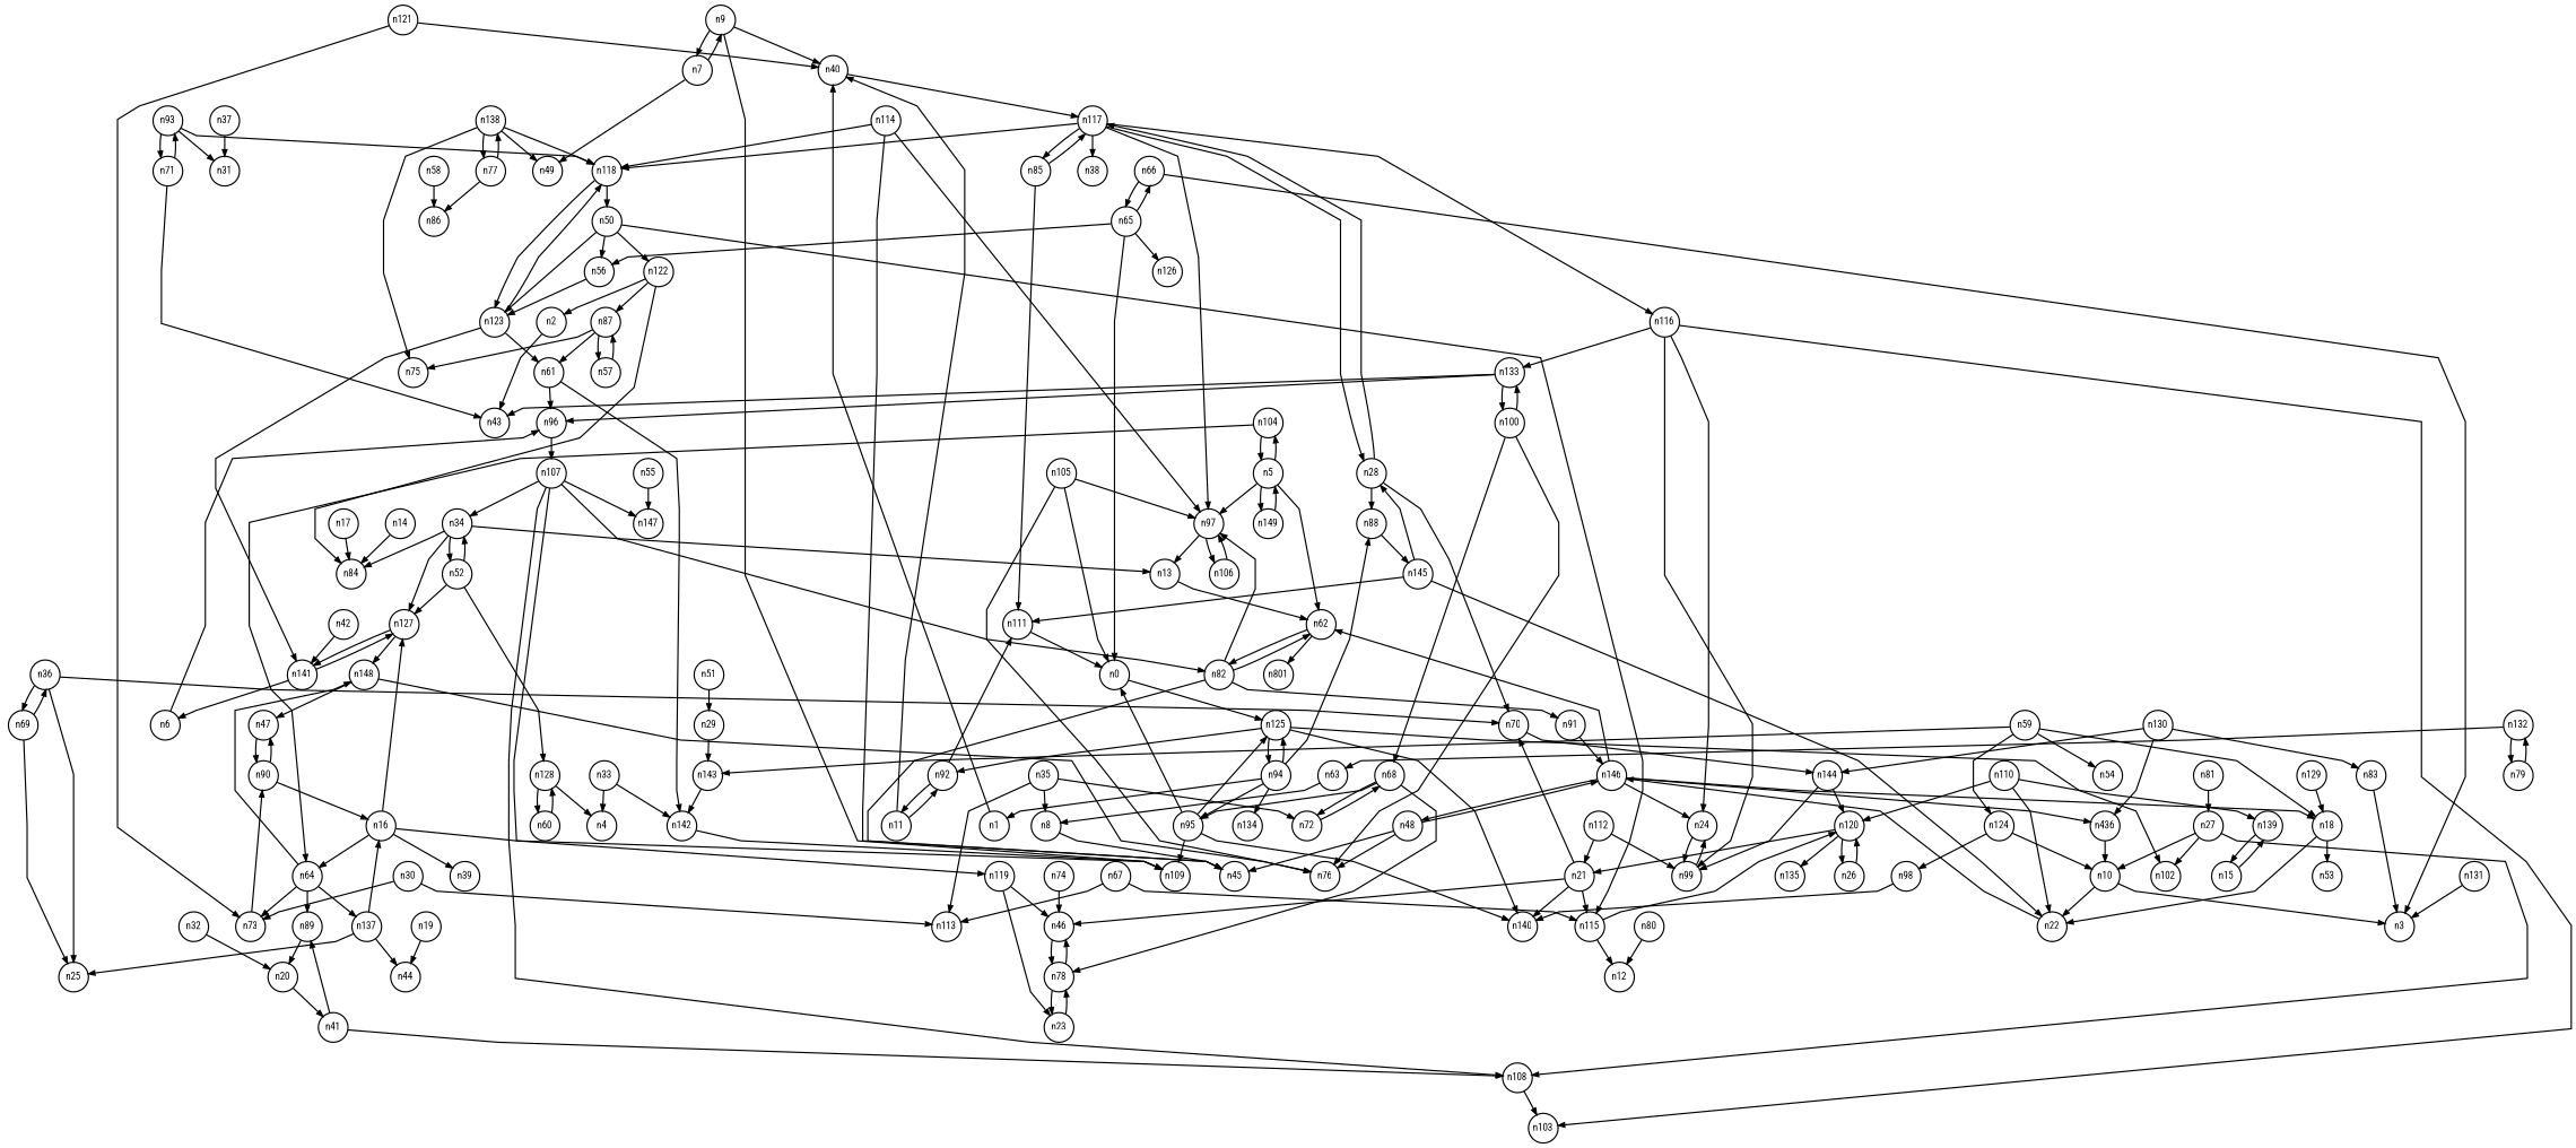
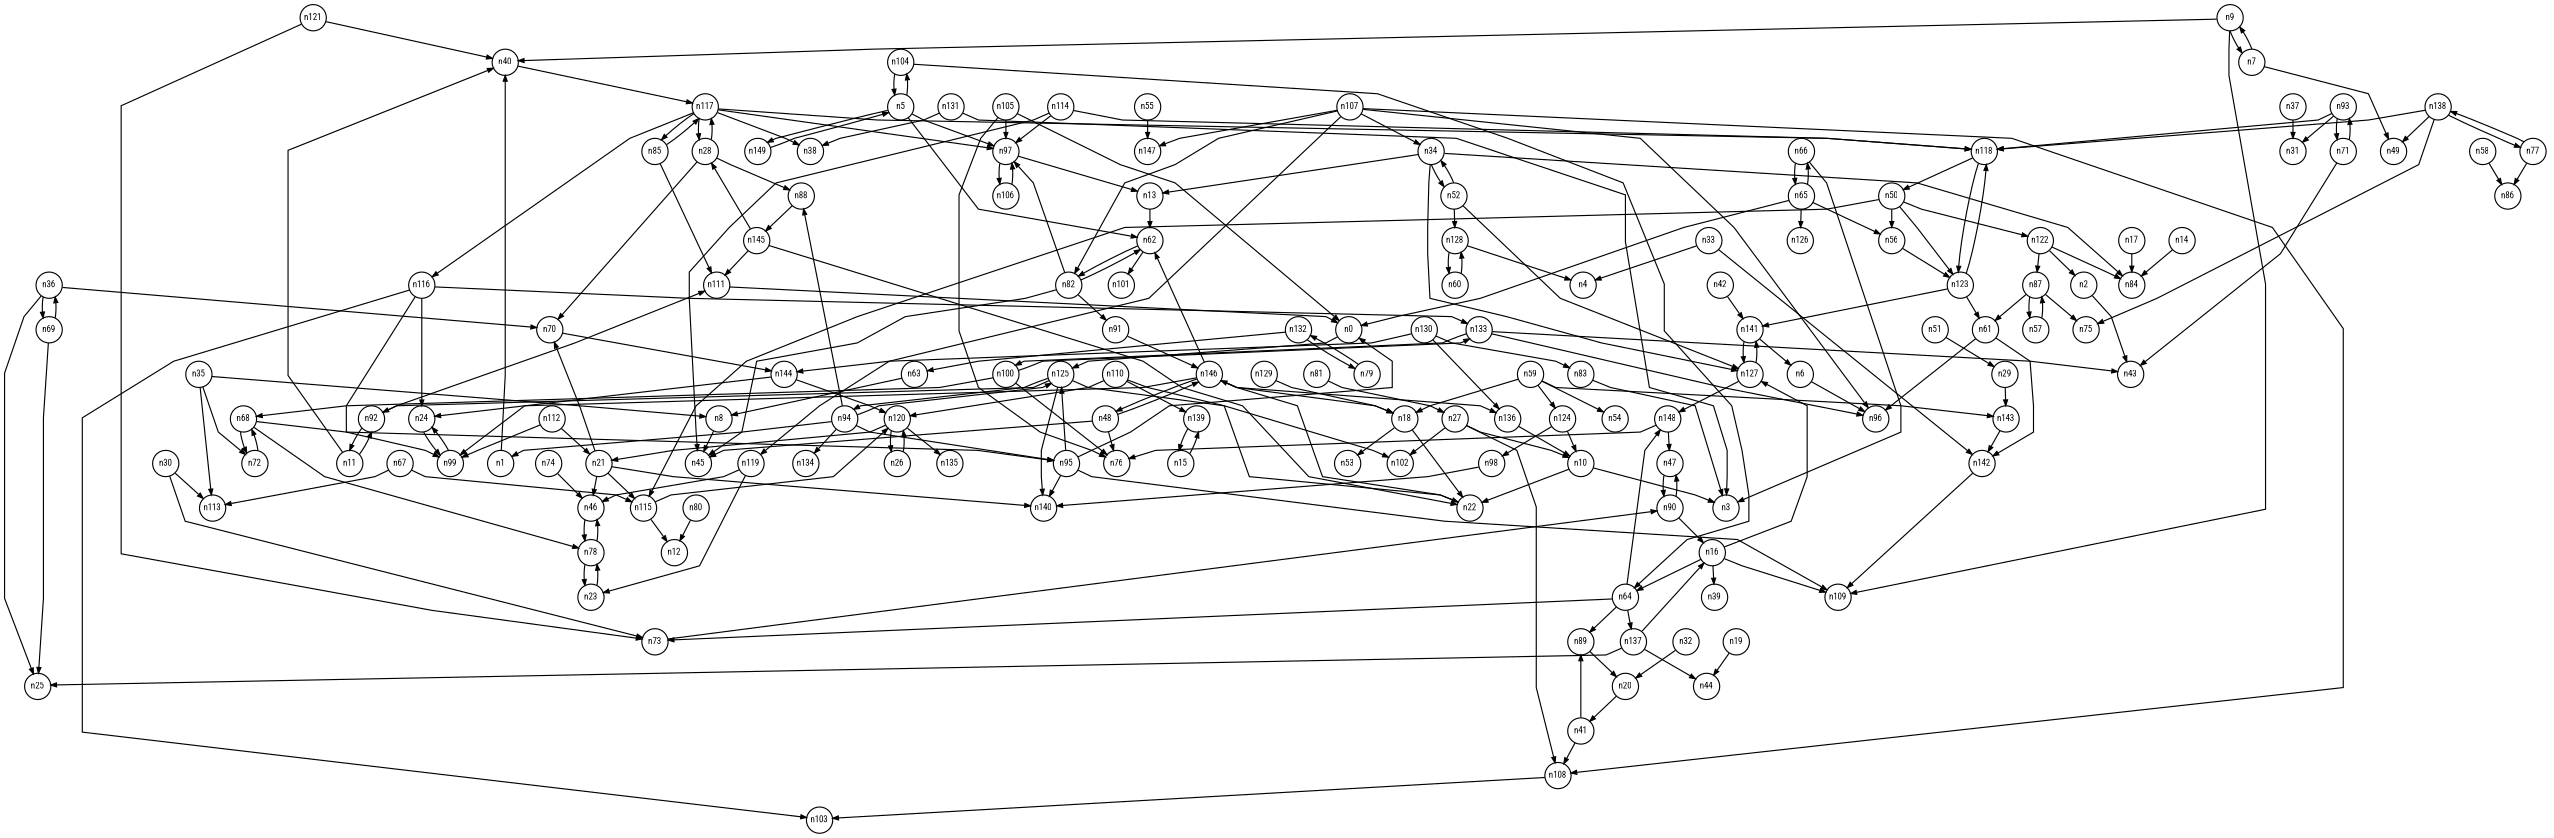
  digraph {
    fontname="Roboto Condensed"
    fontsize=8
    nodesep=0.22
    nodesize=0.32
    ranksep=0.22
    splines=polyline
    node [fixedsize=shape fontname="Roboto Condensed" fontsize=8 shape=circle]
    edge [arrowsize=0.5 fontname="Roboto Condensed"]
    n40 [width=0.32]
    n117 [width=0.32]
    n97 [width=0.32]
    n28 [width=0.32]
    n118 [width=0.32]
    n85 [width=0.32]
    n116 [width=0.32]
    n38 [width=0.32]
    n13 [width=0.32]
    n106 [width=0.32]
    n70 [width=0.32]
    n88 [width=0.32]
    n50 [width=0.32]
    n123 [width=0.32]
    n111 [width=0.32]
    n24 [width=0.32]
    n99 [width=0.32]
    n103 [width=0.32]
    n133 [width=0.32]
    n1 [width=0.32]
    n2 [width=0.32]
    n43 [width=0.32]
    n62 [width=0.32]
    n82 [width=0.32]
-   n101 [width=0.32 label=n801]
+   n101 [width=0.32]
    n45 [width=0.32]
    n91 [width=0.32]
    n146 [width=0.32]
    n5 [width=0.32]
    n104 [width=0.32]
    n149 [width=0.32]
    n64 [width=0.32]
    n73 [width=0.32]
    n89 [width=0.32]
    n148 [width=0.32]
    n137 [width=0.32]
    n90 [width=0.32]
    n20 [width=0.32]
    n47 [width=0.32]
    n76 [width=0.32]
    n16 [width=0.32]
    n44 [width=0.32]
    n25 [width=0.32]
    n96 [width=0.32]
    n107 [width=0.32]
    n108 [width=0.32]
    n34 [width=0.32]
    n147 [width=0.32]
    n119 [width=0.32]
    n84 [width=0.32]
    n127 [width=0.32]
    n52 [width=0.32]
    n46 [width=0.32]
    n23 [width=0.32]
    n6 [width=0.32]
    n9 [width=0.32]
    n109 [width=0.32]
    n7 [width=0.32]
    n49 [width=0.32]
    n8 [width=0.32]
    n10 [width=0.32]
    n3 [width=0.32]
    n22 [width=0.32]
    n18 [width=0.32]
    n48 [width=0.32]
-   n136 [width=0.32 label=n436]
+   n136 [width=0.32]
    n53 [width=0.32]
    n11 [width=0.32]
    n92 [width=0.32]
    n0 [width=0.32]
    n125 [width=0.32]
    n17 [width=0.32]
    n14 [width=0.32]
    n139 [width=0.32]
    n15 [width=0.32]
    n39 [width=0.32]
    n141 [width=0.32]
    n41 [width=0.32]
    n19 [width=0.32]
    n78 [width=0.32]
    n21 [width=0.32]
    n115 [width=0.32]
    n140 [width=0.32]
    n144 [width=0.32]
    n12 [width=0.32]
    n120 [width=0.32]
    n26 [width=0.32]
    n135 [width=0.32]
    n27 [width=0.32]
    n102 [width=0.32]
    n145 [width=0.32]
    n143 [width=0.32]
    n142 [width=0.32]
    n29 [width=0.32]
    n30 [width=0.32]
    n113 [width=0.32]
    n32 [width=0.32]
    n33 [width=0.32]
    n4 [width=0.32]
    n128 [width=0.32]
    n60 [width=0.32]
    n35 [width=0.32]
    n72 [width=0.32]
    n68 [width=0.32]
    n95 [width=0.32]
    n36 [width=0.32]
    n69 [width=0.32]
    n37 [width=0.32]
    n31 [width=0.32]
    n42 [width=0.32]
    n56 [width=0.32]
    n122 [width=0.32]
    n61 [width=0.32]
    n51 [width=0.32]
    n55 [width=0.32]
    n58 [width=0.32]
    n86 [width=0.32]
    n59 [width=0.32]
    n54 [width=0.32]
    n124 [width=0.32]
    n98 [width=0.32]
    n63 [width=0.32]
    n94 [width=0.32]
    n134 [width=0.32]
    n65 [width=0.32]
    n126 [width=0.32]
    n66 [width=0.32]
    n67 [width=0.32]
    n71 [width=0.32]
    n93 [width=0.32]
    n74 [width=0.32]
    n77 [width=0.32]
    n138 [width=0.32]
    n75 [width=0.32]
    n80 [width=0.32]
    n81 [width=0.32]
    n83 [width=0.32]
    n57 [width=0.32]
    n87 [width=0.32]
    n100 [width=0.32]
    n105 [width=0.32]
    n110 [width=0.32]
    n112 [width=0.32]
    n114 [width=0.32]
    n121 [width=0.32]
    n129 [width=0.32]
    n130 [width=0.32]
    n131 [width=0.32]
    n132 [width=0.32]
    n79 [width=0.32]
    n40 -> n117
    n117 -> n97
    n117 -> n28
    n117 -> n118
    n117 -> n85
    n117 -> n116
    n117 -> n38
    n97 -> n13
    n97 -> n106
    n28 -> n117
    n28 -> n70
    n28 -> n88
    n118 -> n50
    n118 -> n123
    n85 -> n117
    n85 -> n111
    n116 -> n24
    n116 -> n99
    n116 -> n103
    n116 -> n133
    n13 -> n62
    n106 -> n97
    n70 -> n144
    n88 -> n145
    n50 -> n123
    n50 -> n115
    n50 -> n56
    n50 -> n122
    n123 -> n118
    n123 -> n141
    n123 -> n61
    n111 -> n0
    n24 -> n99
    n99 -> n24
    n133 -> n43
    n133 -> n96
    n133 -> n100
    n1 -> n40
    n2 -> n43
    n62 -> n82
    n62 -> n101
    n82 -> n97
    n82 -> n62
    n82 -> n45
    n82 -> n91
    n91 -> n146
    n146 -> n24
    n146 -> n62
    n146 -> n18
    n146 -> n48
    n146 -> n136
    n5 -> n97
    n5 -> n62
    n5 -> n104
    n5 -> n149
    n104 -> n5
    n104 -> n64
    n149 -> n5
    n64 -> n73
    n64 -> n89
    n64 -> n148
    n64 -> n137
    n73 -> n90
    n89 -> n20
    n148 -> n47
    n148 -> n76
    n137 -> n16
    n137 -> n44
    n137 -> n25
    n90 -> n47
    n90 -> n16
    n20 -> n41
    n47 -> n90
    n16 -> n64
    n16 -> n127
    n16 -> n109
    n16 -> n39
-   n96 -> n107
+   n107 -> n96
    n107 -> n82
    n107 -> n108
    n107 -> n34
    n107 -> n147
    n107 -> n119
    n108 -> n103
    n34 -> n13
    n34 -> n84
    n34 -> n127
    n34 -> n52
    n119 -> n46
    n119 -> n23
    n127 -> n148
    n127 -> n141
    n52 -> n34
    n52 -> n127
    n52 -> n128
    n46 -> n78
    n23 -> n78
    n6 -> n96
    n9 -> n40
    n9 -> n109
    n9 -> n7
    n7 -> n9
    n7 -> n49
    n8 -> n45
    n10 -> n3
    n10 -> n22
    n22 -> n146
    n18 -> n22
    n18 -> n53
    n48 -> n45
    n48 -> n146
    n48 -> n76
    n136 -> n10
    n11 -> n40
    n11 -> n92
    n92 -> n111
    n92 -> n11
    n0 -> n125
    n125 -> n92
    n125 -> n140
    n125 -> n102
    n125 -> n94
    n17 -> n84
    n14 -> n84
    n139 -> n15
    n15 -> n139
    n141 -> n127
    n141 -> n6
    n41 -> n89
    n41 -> n108
    n19 -> n44
    n78 -> n46
    n78 -> n23
    n21 -> n70
    n21 -> n46
    n21 -> n115
    n21 -> n140
    n115 -> n12
    n115 -> n120
    n144 -> n99
    n144 -> n120
    n120 -> n21
    n120 -> n26
    n120 -> n135
    n26 -> n120
    n27 -> n108
    n27 -> n10
    n27 -> n102
    n145 -> n28
    n145 -> n111
    n145 -> n22
    n143 -> n142
    n142 -> n109
    n29 -> n143
    n30 -> n73
    n30 -> n113
    n32 -> n20
    n33 -> n142
    n33 -> n4
    n128 -> n4
    n128 -> n60
    n60 -> n128
    n35 -> n8
    n35 -> n113
    n35 -> n72
    n72 -> n68
    n68 -> n78
    n68 -> n72
    n68 -> n95
    n95 -> n109
    n95 -> n0
    n95 -> n125
    n95 -> n140
    n36 -> n70
    n36 -> n25
    n36 -> n69
    n69 -> n25
    n69 -> n36
    n37 -> n31
    n42 -> n141
    n56 -> n123
    n122 -> n2
    n122 -> n84
    n122 -> n87
    n61 -> n96
    n61 -> n142
    n51 -> n29
    n55 -> n147
    n58 -> n86
    n59 -> n18
    n59 -> n143
    n59 -> n54
    n59 -> n124
    n124 -> n10
    n124 -> n98
    n98 -> n140
    n63 -> n8
    n94 -> n88
    n94 -> n1
    n94 -> n125
    n94 -> n95
    n94 -> n134
    n65 -> n0
    n65 -> n56
    n65 -> n126
    n65 -> n66
    n66 -> n3
    n66 -> n65
    n67 -> n115
    n67 -> n113
    n71 -> n43
    n71 -> n93
    n93 -> n118
    n93 -> n31
    n93 -> n71
    n74 -> n46
    n77 -> n86
    n77 -> n138
    n138 -> n118
    n138 -> n49
    n138 -> n77
    n138 -> n75
    n80 -> n12
    n81 -> n27
    n83 -> n3
    n57 -> n87
    n87 -> n61
    n87 -> n75
    n87 -> n57
    n100 -> n133
    n100 -> n76
    n100 -> n68
    n105 -> n97
    n105 -> n76
    n105 -> n0
    n110 -> n22
    n110 -> n139
    n110 -> n120
    n112 -> n99
    n112 -> n21
    n114 -> n97
    n114 -> n118
    n114 -> n45
    n121 -> n40
    n121 -> n73
    n129 -> n18
    n130 -> n136
    n130 -> n144
    n130 -> n83
+   n131 -> n38
    n131 -> n3
    n132 -> n63
    n132 -> n79
    n79 -> n132
  }
